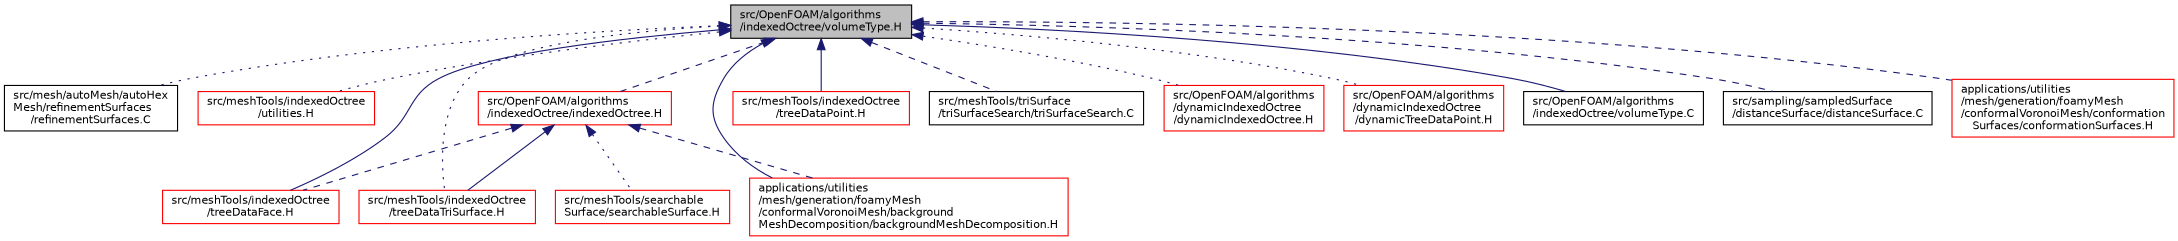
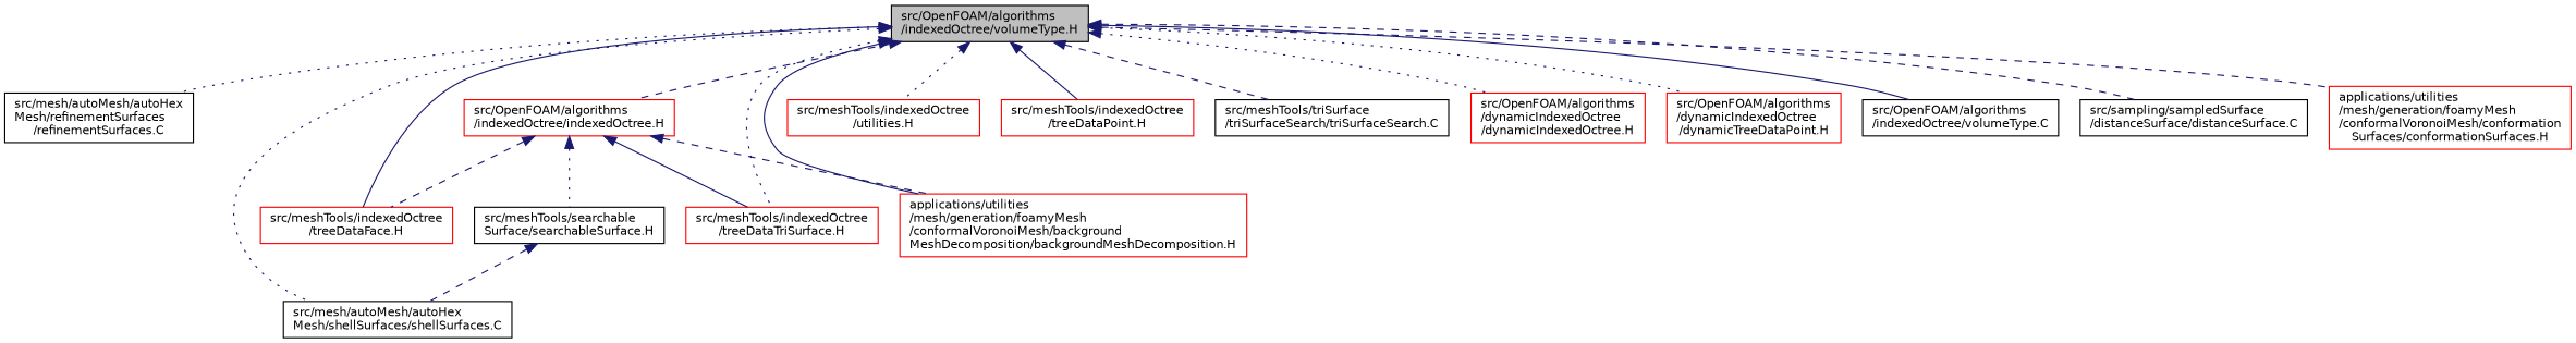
  digraph {
    node [color=red fontname=Helvetica fontsize=10 shape=record]
    edge [color=midnightblue dir=back fontname=Helvetica fontsize=10 labelfontname=Helvetica labelfontsize=10 style=dotted]
    n1 [color=black fillcolor=grey75 fontcolor=black height=0.2 label="src/OpenFOAM/algorithms\l/indexedOctree/volumeType.H" style=filled width=0.4]
    n2 [color=black height=0.2 label="src/mesh/autoMesh/autoHex\lMesh/refinementSurfaces\l/refinementSurfaces.C" width=0.4]
+   n3 [color=black height=0.2 label="src/mesh/autoMesh/autoHex\lMesh/shellSurfaces/shellSurfaces.C" width=0.4]
    n4 [height=0.2 label="src/meshTools/indexedOctree\l/utilities.H" width=0.4]
    n5 [height=0.2 label="src/meshTools/indexedOctree\l/treeDataFace.H" width=0.4]
    n6 [height=0.2 label="src/meshTools/indexedOctree\l/treeDataPoint.H" width=0.4]
    n7 [height=0.2 label="src/meshTools/indexedOctree\l/treeDataTriSurface.H" width=0.4]
    n8 [height=0.2 label="applications/utilities\l/mesh/generation/foamyMesh\l/conformalVoronoiMesh/background\lMeshDecomposition/backgroundMeshDecomposition.H" width=0.4]
    n9 [color=black height=0.2 label="src/meshTools/triSurface\l/triSurfaceSearch/triSurfaceSearch.C" width=0.4]
    n10 [height=0.2 label="src/OpenFOAM/algorithms\l/dynamicIndexedOctree\l/dynamicIndexedOctree.H" width=0.4]
    n11 [height=0.2 label="src/OpenFOAM/algorithms\l/dynamicIndexedOctree\l/dynamicTreeDataPoint.H" width=0.4]
    n12 [height=0.2 label="src/OpenFOAM/algorithms\l/indexedOctree/indexedOctree.H" width=0.4]
    n13 [color=black height=0.2 label="src/OpenFOAM/algorithms\l/indexedOctree/volumeType.C" width=0.4]
    n14 [color=black height=0.2 label="src/sampling/sampledSurface\l/distanceSurface/distanceSurface.C" width=0.4]
    n15 [height=0.2 label="applications/utilities\l/mesh/generation/foamyMesh\l/conformalVoronoiMesh/conformation\lSurfaces/conformationSurfaces.H" width=0.4]
-   n16 [height=0.2 label="src/meshTools/searchable\lSurface/searchableSurface.H" width=0.4]
+   n16 [color=black height=0.2 label="src/meshTools/searchable\lSurface/searchableSurface.H" width=0.4]
    n1 -> n2
+   n1 -> n3
    n1 -> n4
    n1 -> n5 [style=solid]
    n1 -> n6 [style=solid]
    n1 -> n7
    n1 -> n8 [style=solid]
    n1 -> n9 [style=dashed]
    n1 -> n10
    n1 -> n11
    n1 -> n12 [style=dashed]
    n1 -> n13 [style=solid]
    n1 -> n14 [style=dashed]
    n1 -> n15 [style=dashed]
    n12 -> n5 [style=dashed]
    n12 -> n7 [style=solid]
    n12 -> n8 [style=dashed]
    n12 -> n16
+   n16 -> n3 [style=dashed]
  }
